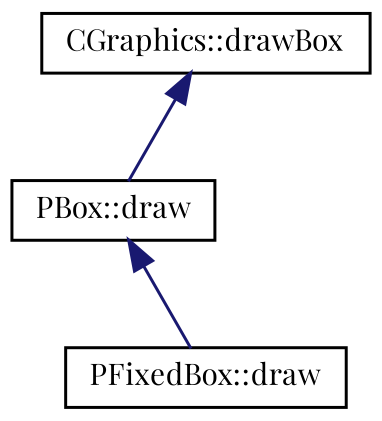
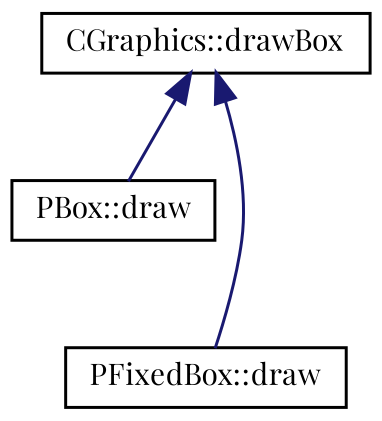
  digraph {
    fontname="Playfair Display"
    rankdir=TB
    node [color=black fillcolor=white fontname="Playfair Display" fontsize=10 shape=record style=filled]
    edge [color=midnightblue dir=back fontname="Playfair Display" fontsize=10 labelfontname=Helvetica labelfontsize=10 style=solid]
    n1 [height=0.2 label="CGraphics::drawBox" width=0.4]
    n2 [height=0.2 label="PBox::draw" width=0.4]
    n3 [height=0.2 label="PFixedBox::draw" width=0.4]
    n1 -> n2
-   n2 -> n3
+   n1 -> n3
  }
